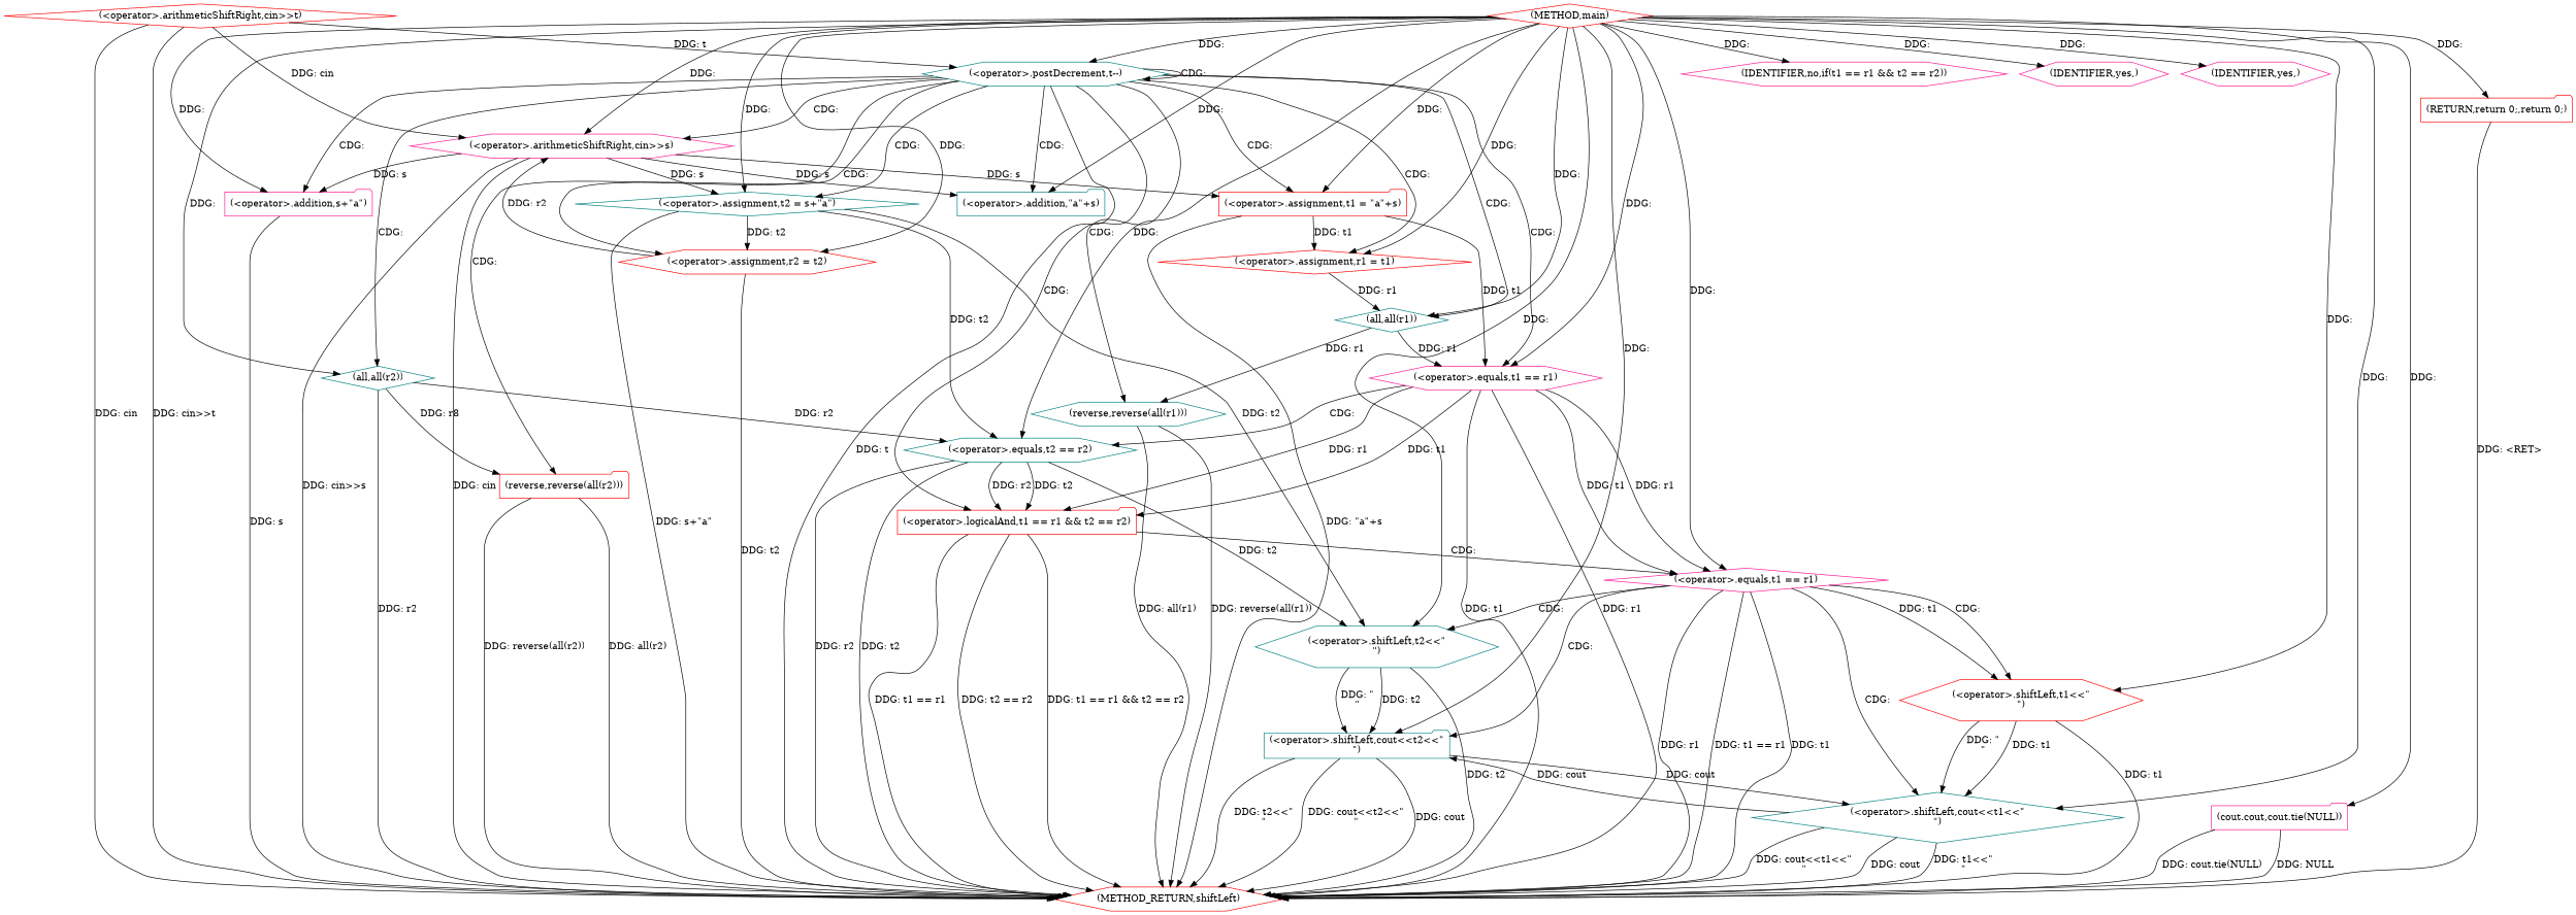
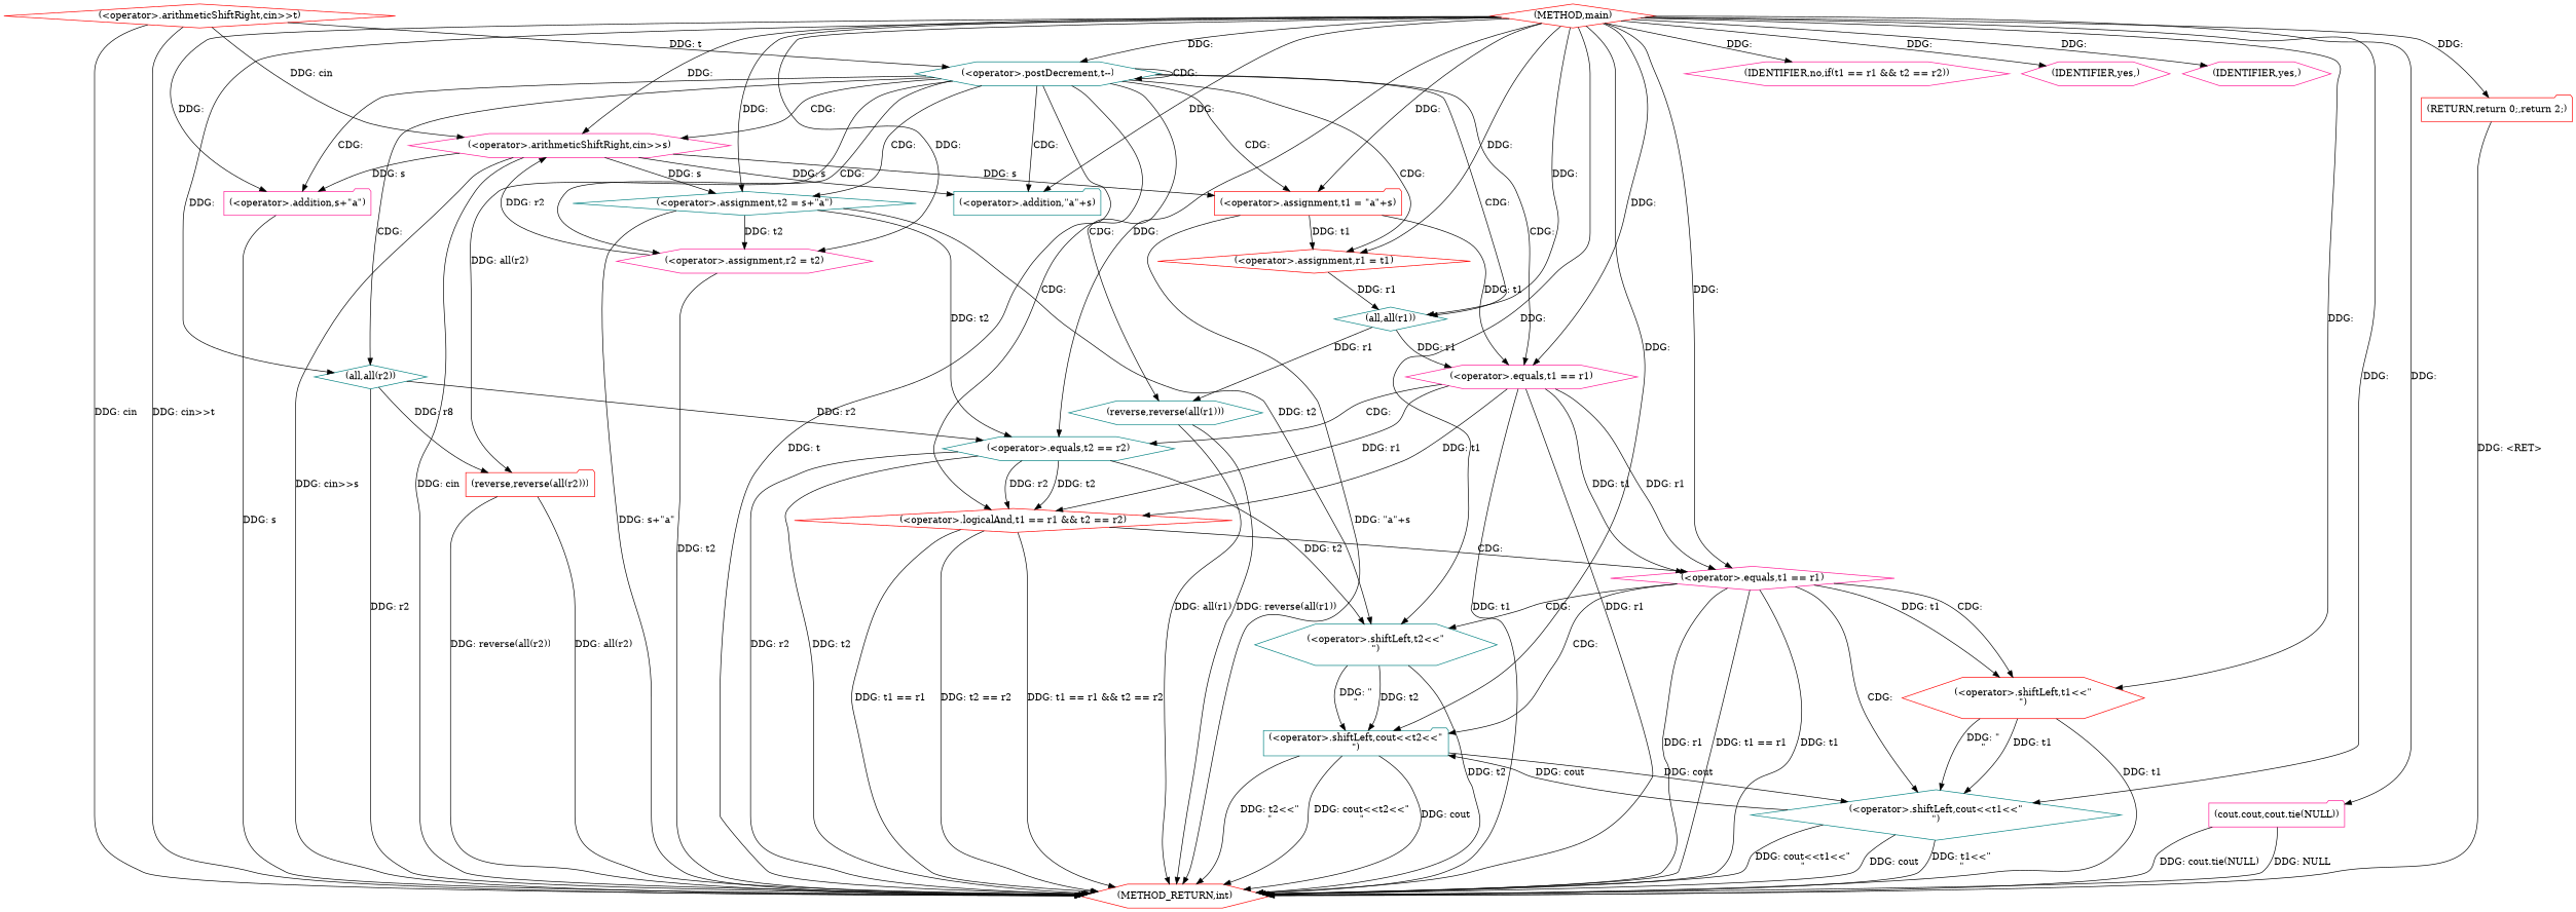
  digraph {
    node [color=red shape=hexagon]
    n1 [label="(METHOD,main)" shape=diamond]
    n2 [color=deeppink label="(cout.cout,cout.tie(NULL))" shape=folder]
-   n3 [label="(RETURN,return 0;,return 0;)" shape=folder]
+   n3 [label="(RETURN,return 0;,return 2;)" shape=folder]
    n4 [color=teal label="(<operator>.postDecrement,t--)"]
    n5 [color=deeppink label="(<operator>.arithmeticShiftRight,cin>>s)"]
    n6 [label="(<operator>.assignment,t1 = \"a\"+s)" shape=folder]
    n7 [color=teal label="(<operator>.assignment,t2 = s+\"a\")" shape=diamond]
    n8 [label="(<operator>.assignment,r1 = t1)" shape=diamond]
-   n9 [label="(<operator>.assignment,r2 = t2)"]
+   n9 [color=deeppink label="(<operator>.assignment,r2 = t2)"]
    n10 [color=deeppink label="(IDENTIFIER,no,if(t1 == r1 && t2 == r2))"]
    n11 [color=teal label="(<operator>.addition,\"a\"+s)" shape=folder]
    n12 [color=deeppink label="(<operator>.addition,s+\"a\")" shape=folder]
    n13 [color=teal label="(all,all(r1))" shape=diamond]
    n14 [color=teal label="(all,all(r2))" shape=diamond]
    n15 [color=deeppink label="(<operator>.equals,t1 == r1)"]
    n16 [color=teal label="(<operator>.equals,t2 == r2)"]
    n17 [color=deeppink label="(<operator>.equals,t1 == r1)" shape=diamond]
    n18 [color=deeppink label="(IDENTIFIER,yes,)"]
    n19 [color=teal label="(<operator>.shiftLeft,cout<<t2<<\"\n\")" shape=folder]
    n20 [color=deeppink label="(IDENTIFIER,yes,)"]
    n21 [color=teal label="(<operator>.shiftLeft,cout<<t1<<\"\n\")" shape=diamond]
    n22 [color=teal label="(<operator>.shiftLeft,t2<<\"\n\")"]
    n23 [label="(<operator>.shiftLeft,t1<<\"\n\")"]
-   n24 [label="(METHOD_RETURN,shiftLeft)"]
+   n24 [label="(METHOD_RETURN,int)"]
    n25 [label="(<operator>.arithmeticShiftRight,cin>>t)" shape=diamond]
    n26 [color=teal label="(reverse,reverse(all(r1)))"]
    n27 [label="(reverse,reverse(all(r2)))" shape=folder]
-   n28 [label="(<operator>.logicalAnd,t1 == r1 && t2 == r2)" shape=folder]
+   n28 [label="(<operator>.logicalAnd,t1 == r1 && t2 == r2)" shape=diamond]
    n1 -> n2 [label="DDG: "]
    n1 -> n3 [label="DDG: "]
    n1 -> n4 [label="DDG: "]
    n1 -> n5 [label="DDG: "]
    n1 -> n6 [label="DDG: "]
    n1 -> n7 [label="DDG: "]
    n1 -> n8 [label="DDG: "]
    n1 -> n9 [label="DDG: "]
    n1 -> n10 [label="DDG: "]
    n1 -> n11 [label="DDG: "]
    n1 -> n12 [label="DDG: "]
    n1 -> n13 [label="DDG: "]
    n1 -> n14 [label="DDG: "]
    n1 -> n15 [label="DDG: "]
    n1 -> n16 [label="DDG: "]
    n1 -> n17 [label="DDG: "]
    n1 -> n18 [label="DDG: "]
    n1 -> n19 [label="DDG: "]
    n1 -> n20 [label="DDG: "]
    n1 -> n21 [label="DDG: "]
    n1 -> n22 [label="DDG: "]
    n1 -> n23 [label="DDG: "]
    n2 -> n24 [label="DDG: NULL"]
    n2 -> n24 [label="DDG: cout.tie(NULL)"]
    n3 -> n24 [label="DDG: <RET>"]
    n4 -> n4 [label="CDG: "]
    n4 -> n5 [label="CDG: "]
    n4 -> n6 [label="CDG: "]
    n4 -> n7 [label="CDG: "]
    n4 -> n8 [label="CDG: "]
    n4 -> n9 [label="CDG: "]
    n4 -> n11 [label="CDG: "]
    n4 -> n12 [label="CDG: "]
    n4 -> n13 [label="CDG: "]
    n4 -> n14 [label="CDG: "]
    n4 -> n15 [label="CDG: "]
    n4 -> n24 [label="DDG: t"]
    n4 -> n26 [label="CDG: "]
-   n4 -> n27 [label="CDG: "]
+   n4 -> n27 [label="DDG: all(r2)"]
    n4 -> n28 [label="CDG: "]
    n5 -> n6 [label="DDG: s"]
    n5 -> n7 [label="DDG: s"]
    n5 -> n11 [label="DDG: s"]
    n5 -> n12 [label="DDG: s"]
    n5 -> n24 [label="DDG: cin"]
    n5 -> n24 [label="DDG: cin>>s"]
    n6 -> n8 [label="DDG: t1"]
    n6 -> n15 [label="DDG: t1"]
    n6 -> n24 [label="DDG: \"a\"+s"]
    n7 -> n9 [label="DDG: t2"]
    n7 -> n16 [label="DDG: t2"]
    n7 -> n22 [label="DDG: t2"]
    n7 -> n24 [label="DDG: s+\"a\""]
    n8 -> n13 [label="DDG: r1"]
    n9 -> n5 [label="DDG: r2"]
    n9 -> n24 [label="DDG: t2"]
    n12 -> n24 [label="DDG: s"]
    n13 -> n15 [label="DDG: r1"]
    n13 -> n26 [label="DDG: r1"]
    n14 -> n16 [label="DDG: r2"]
    n14 -> n24 [label="DDG: r2"]
    n14 -> n27 [label="DDG: r8"]
    n15 -> n16 [label="CDG: "]
    n15 -> n17 [label="DDG: t1"]
    n15 -> n17 [label="DDG: r1"]
    n15 -> n24 [label="DDG: t1"]
    n15 -> n24 [label="DDG: r1"]
    n15 -> n28 [label="DDG: r1"]
    n15 -> n28 [label="DDG: t1"]
    n16 -> n22 [label="DDG: t2"]
    n16 -> n24 [label="DDG: t2"]
    n16 -> n24 [label="DDG: r2"]
    n16 -> n28 [label="DDG: r2"]
    n16 -> n28 [label="DDG: t2"]
    n17 -> n19 [label="CDG: "]
    n17 -> n21 [label="CDG: "]
    n17 -> n22 [label="CDG: "]
    n17 -> n23 [label="DDG: t1"]
    n17 -> n23 [label="CDG: "]
    n17 -> n24 [label="DDG: t1"]
    n17 -> n24 [label="DDG: r1"]
    n17 -> n24 [label="DDG: t1 == r1"]
    n19 -> n21 [label="DDG: cout"]
    n19 -> n24 [label="DDG: cout"]
    n19 -> n24 [label="DDG: t2<<\"\n\""]
    n19 -> n24 [label="DDG: cout<<t2<<\"\n\""]
    n21 -> n19 [label="DDG: cout"]
    n21 -> n24 [label="DDG: cout"]
    n21 -> n24 [label="DDG: t1<<\"\n\""]
    n21 -> n24 [label="DDG: cout<<t1<<\"\n\""]
    n22 -> n19 [label="DDG: t2"]
    n22 -> n19 [label="DDG: \"\n\""]
    n22 -> n24 [label="DDG: t2"]
    n23 -> n21 [label="DDG: \"\n\""]
    n23 -> n21 [label="DDG: t1"]
    n23 -> n24 [label="DDG: t1"]
    n25 -> n4 [label="DDG: t"]
    n25 -> n5 [label="DDG: cin"]
    n25 -> n24 [label="DDG: cin"]
    n25 -> n24 [label="DDG: cin>>t"]
    n26 -> n24 [label="DDG: all(r1)"]
    n26 -> n24 [label="DDG: reverse(all(r1))"]
    n27 -> n24 [label="DDG: all(r2)"]
    n27 -> n24 [label="DDG: reverse(all(r2))"]
    n28 -> n17 [label="CDG: "]
    n28 -> n24 [label="DDG: t1 == r1"]
    n28 -> n24 [label="DDG: t2 == r2"]
    n28 -> n24 [label="DDG: t1 == r1 && t2 == r2"]
  }
